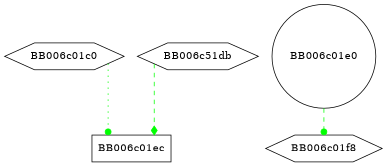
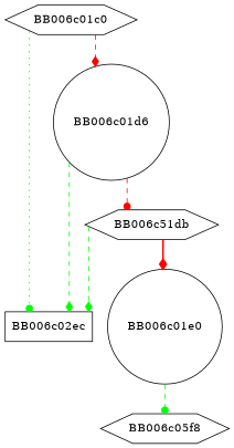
  digraph {
    splines=ortho
    node [shape=hexagon]
    edge [arrowhead=diamond color=green style=dashed]
-   BB006c01ec [shape=box]
+   BB006c01ec [shape=box label=BB006c02ec]
    BB006c01c0
+   BB006c01d6 [shape=circle]
    n4 [label=BB006c51db]
    BB006c01e0 [shape=circle]
-   BB006c01f8
+   BB006c01f8 [label=BB006c05f8]
    BB006c01c0 -> BB006c01ec [arrowhead=dot style=dotted]
+   BB006c01c0 -> BB006c01d6 [color=red]
+   BB006c01d6 -> BB006c01ec
+   BB006c01d6 -> n4 [arrowhead=dot color=red]
    n4 -> BB006c01ec
+   n4 -> BB006c01e0 [color=red style=bold]
    BB006c01e0 -> BB006c01f8 [arrowhead=dot]
  }
